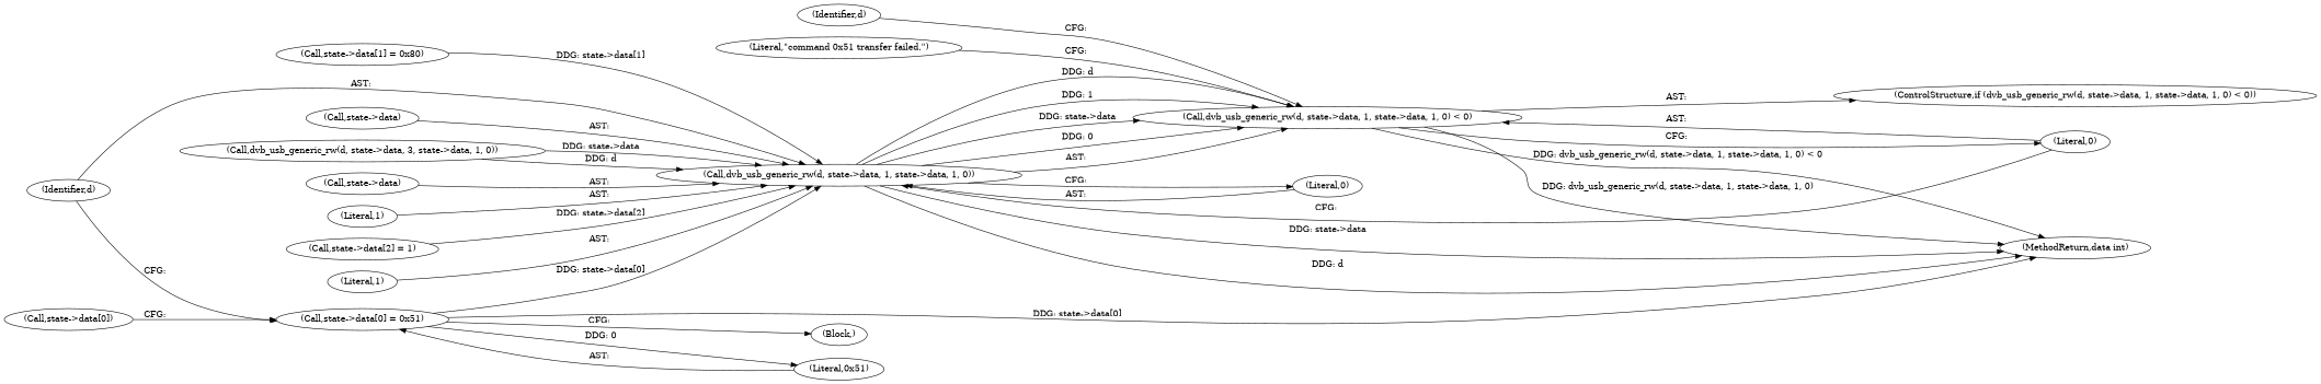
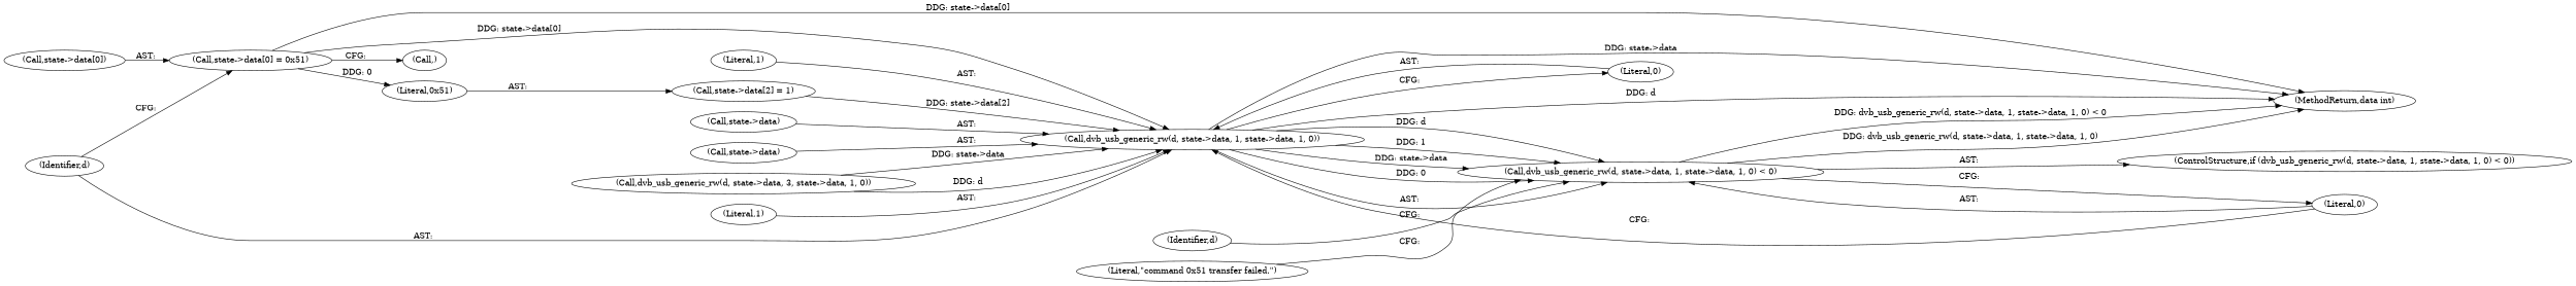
  digraph {
    rankdir=LR
    n1 [label="(Call,state->data[0] = 0x51)"]
    n2 [label="(Call,dvb_usb_generic_rw(d, state->data, 1, state->data, 1, 0))"]
    n3 [label="(Literal,0x51)"]
    n4 [label="(MethodReturn,data int)"]
-   n5 [label="(Block,)"]
+   n5 [label="(Call,)"]
    n6 [label="(Call,dvb_usb_generic_rw(d, state->data, 1, state->data, 1, 0) < 0)"]
    n7 [label="(Literal,0)"]
    n8 [label="(ControlStructure,if (dvb_usb_generic_rw(d, state->data, 1, state->data, 1, 0) < 0))"]
    n9 [label="(Literal,0)"]
    n10 [label="(Call,state->data)"]
    n11 [label="(Call,state->data)"]
    n12 [label="(Literal,1)"]
    n13 [label="(Call,state->data[2] = 1)"]
    n14 [label="(Literal,1)"]
    n15 [label="(Identifier,d)"]
    n16 [label="(Call,dvb_usb_generic_rw(d, state->data, 3, state->data, 1, 0))"]
    n17 [label="(Call,state->data[0])"]
    n18 [label="(Literal,\"command 0x51 transfer failed.\")"]
-   n19 [label="(Call,state->data[1] = 0x80)"]
    n20 [label="(Identifier,d)"]
    n1 -> n2 [label="DDG: state->data[0]"]
    n1 -> n3 [label="DDG: 0"]
    n1 -> n4 [label="DDG: state->data[0]"]
    n1 -> n5 [label="CFG: "]
    n2 -> n4 [label="DDG: state->data"]
    n2 -> n4 [label="DDG: d"]
    n2 -> n6 [label="AST: "]
    n2 -> n6 [label="DDG: d"]
    n2 -> n6 [label="DDG: 1"]
    n2 -> n6 [label="DDG: state->data"]
    n2 -> n6 [label="DDG: 0"]
    n2 -> n7 [label="CFG: "]
-   n3 -> n1 [label="AST: "]
+   n3 -> n13 [label="AST: "]
    n6 -> n4 [label="DDG: dvb_usb_generic_rw(d, state->data, 1, state->data, 1, 0) < 0"]
    n6 -> n4 [label="DDG: dvb_usb_generic_rw(d, state->data, 1, state->data, 1, 0)"]
    n6 -> n8 [label="AST: "]
    n6 -> n9 [label="CFG: "]
    n7 -> n2 [label="AST: "]
    n9 -> n2 [label="CFG: "]
    n9 -> n6 [label="AST: "]
    n10 -> n2 [label="AST: "]
    n11 -> n2 [label="AST: "]
    n12 -> n2 [label="AST: "]
    n13 -> n2 [label="DDG: state->data[2]"]
    n14 -> n2 [label="AST: "]
    n15 -> n6 [label="CFG: "]
    n16 -> n2 [label="DDG: d"]
    n16 -> n2 [label="DDG: state->data"]
-   n17 -> n1 [label="CFG: "]
+   n17 -> n1 [label="AST: "]
    n18 -> n6 [label="CFG: "]
-   n19 -> n2 [label="DDG: state->data[1]"]
    n20 -> n1 [label="CFG: "]
    n20 -> n2 [label="AST: "]
  }
